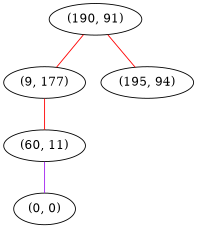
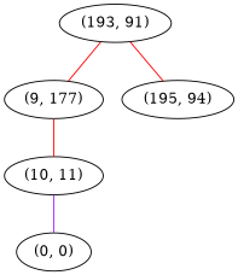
  graph {
    edge [color=red weight=1]
-   "(193, 91)" [label="(190, 91)"]
+   "(193, 91)"
    "(9, 177)"
    n3 [label="(195, 94)"]
-   "(10, 11)" [label="(60, 11)"]
+   "(10, 11)"
    "(0, 0)"
    "(193, 91)" -- "(9, 177)"
    "(193, 91)" -- n3
    "(9, 177)" -- "(10, 11)"
    "(10, 11)" -- "(0, 0)" [color=purple weight=4]
  }
